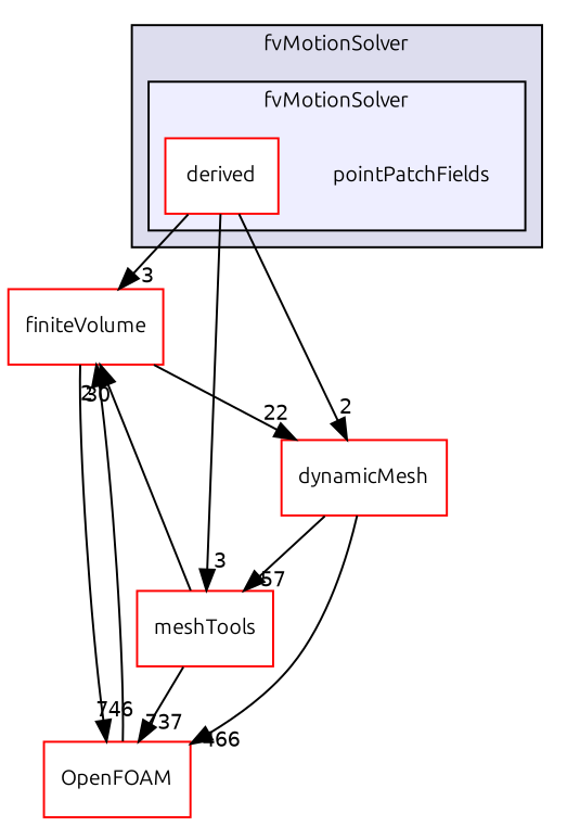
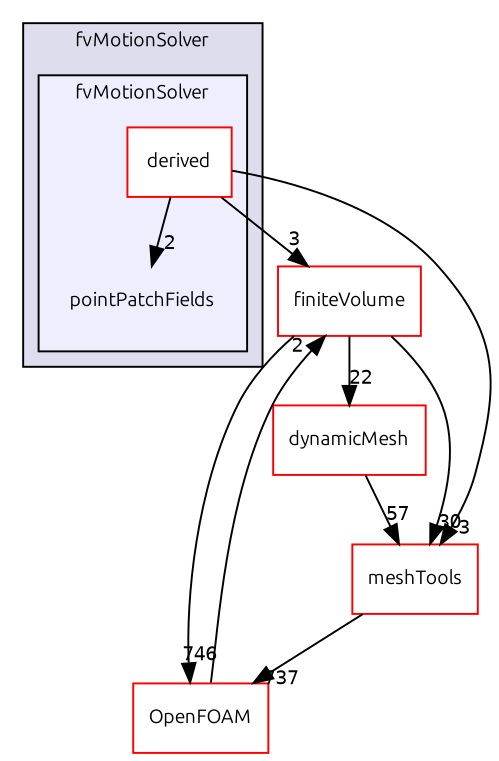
  digraph {
    compound=true
    fontname=Ubuntu
    node [fontname=Ubuntu fontsize=10 shape=box color=red]
    edge [fontname=Ubuntu headlabel=3 labeldistance=1.5 labelfontname=Helvetica labelfontsize=10]
    n1 [label=pointPatchFields shape=plaintext color=""]
    n2 [fillcolor=white label=derived style=filled]
    n3 [label=finiteVolume]
    n4 [label=meshTools]
    n5 [label=dynamicMesh]
    n6 [label=OpenFOAM]
    subgraph cluster_1 {
      bgcolor="#ddddee"
      fontsize=10
      label=fvMotionSolver
      pencolor=black
      subgraph cluster_2 {
        bgcolor="#eeeeff"
        fontsize=10
        label=fvMotionSolver
        pencolor=black
        n1
        n2
      }
    }
    n2 -> n3
    n2 -> n4
-   n2 -> n5 [headlabel=2]
-   n4 -> n3 [headlabel=30]
+   n2 -> n1 [headlabel=2]
+   n3 -> n4 [headlabel=30]
    n3 -> n5 [headlabel=22]
    n3 -> n6 [headlabel=746]
    n4 -> n6 [headlabel=737]
    n5 -> n4 [headlabel=57]
-   n5 -> n6 [headlabel=466]
    n6 -> n3 [headlabel=2]
  }
